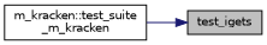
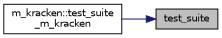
  digraph {
    rankdir=RL
    fontname="DejaVu Sans"
    node [color=black fontname="DejaVu Sans" fontsize=10 shape=record style=filled]
-   n1 [fillcolor=grey75 fontcolor=black height=0.2 label=test_igets width=0.4]
+   n1 [fillcolor=grey75 fontcolor=black height=0.2 label=test_suite width=0.4]
    n2 [fillcolor=white height=0.2 label="m_kracken::test_suite\l_m_kracken" width=0.4]
    n1 -> n2 [color=midnightblue dir=back fontname="DejaVu Sans" fontsize=10 labelfontname=Helvetica labelfontsize=10 style=solid]
  }
